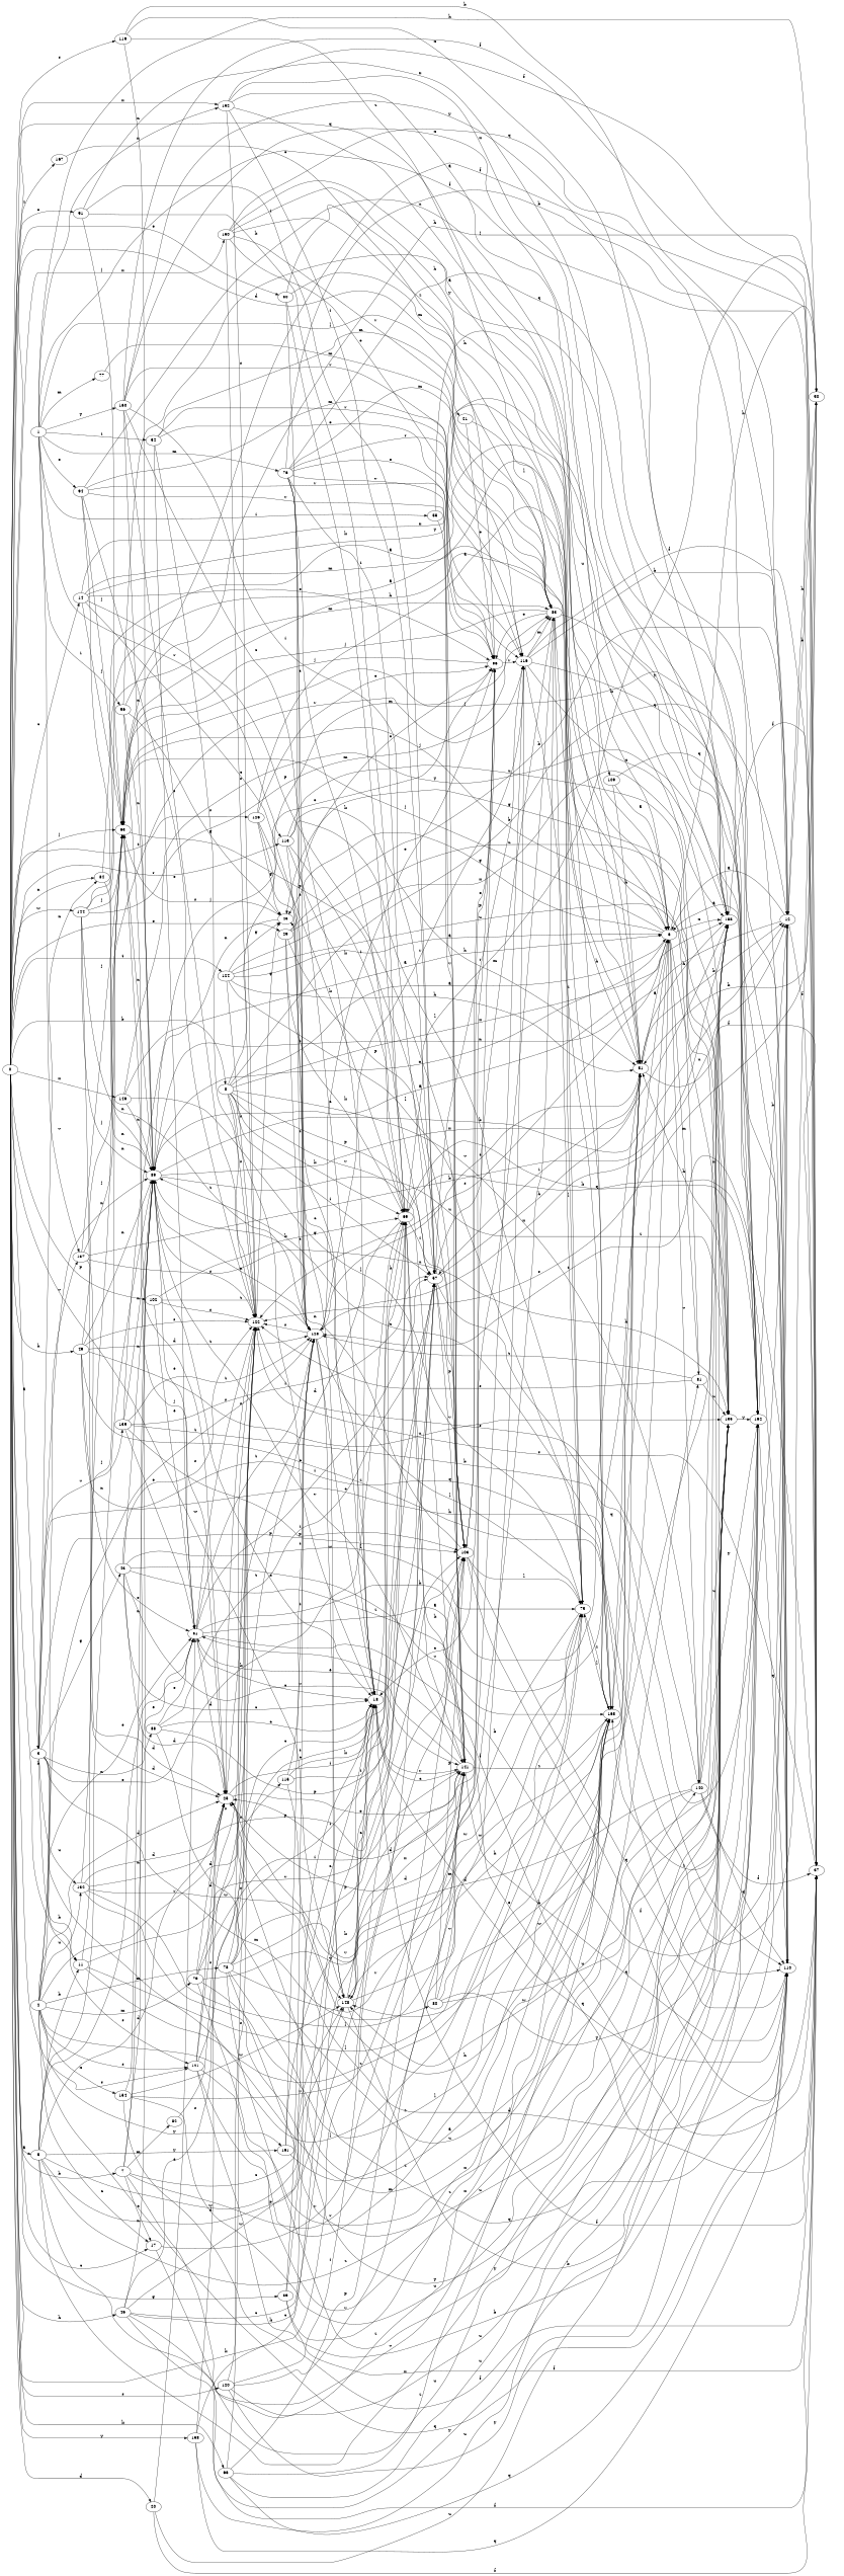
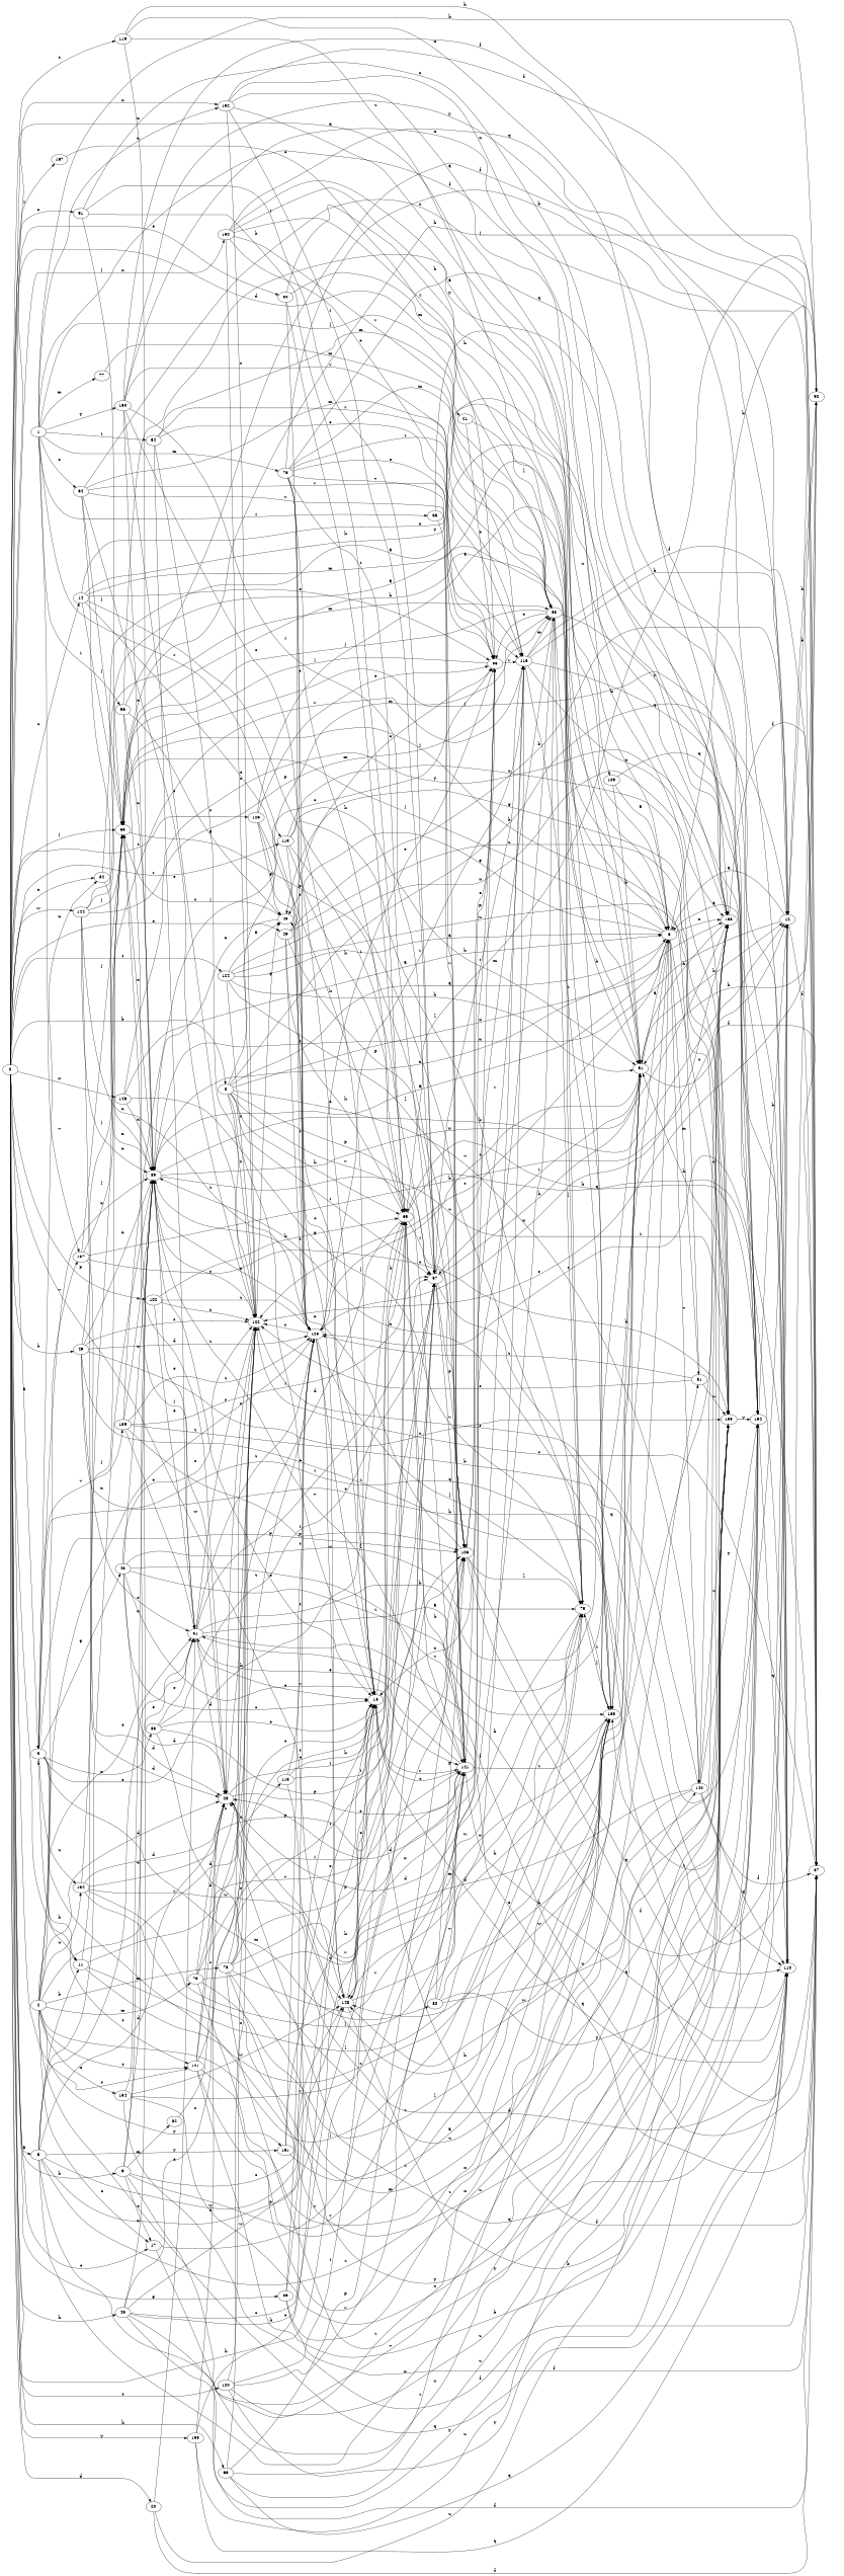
  strict digraph {
    rankdir=LR
    0
    3
    5
-   7
+   7 [label=9]
    8
    11
    14
    17
    20
    21
    29
    30
    39
    46
    49
    63
    66
    69
    84
    91
    102
    109
    113
    119
    120
    121
    124
    126
    144
    148
    149
    150
    152
    158
    167
    50
    132
    43
    80
    81
    88
    89
    103
    139
    25
    31
    161
    140
    155
    168
    135
    18
    82
    116
    6
    122
    12
    57
    83
    141
    75
    96
    162
    37
    128
    51
    110
    45
    1
    54
    55
    56
    76
    77
    94
    137
    160
    2
    78
    79
    115
    154
    0 -> 3 [label=a]
    0 -> 5 [label=a]
    0 -> 7 [label=b]
    0 -> 8 [label=b]
    0 -> 11 [label=b]
    0 -> 14 [label=c]
    0 -> 17 [label=c]
    0 -> 20 [label=d]
    0 -> 21 [label=d]
    0 -> 29 [label=e]
    0 -> 30 [label=e]
    0 -> 39 [label=g]
    0 -> 46 [label=h]
    0 -> 49 [label=h]
    0 -> 63 [label=j]
    0 -> 66 [label=k]
    0 -> 69 [label=k]
    0 -> 84 [label=n]
    0 -> 91 [label=o]
    0 -> 102 [label=p]
    0 -> 109 [label=q]
    0 -> 113 [label=r]
    0 -> 119 [label=s]
    0 -> 120 [label=s]
    0 -> 121 [label=s]
    0 -> 124 [label=t]
    0 -> 126 [label=t]
    0 -> 144 [label=w]
    0 -> 148 [label=w]
    0 -> 149 [label=x]
    0 -> 150 [label=x]
    0 -> 152 [label=x]
    0 -> 158 [label=y]
    0 -> 167 [label=z]
    3 -> 11 [label=b]
    3 -> 69 [label=k]
    3 -> 84 [label=n]
    3 -> 121 [label=s]
    3 -> 50 [label=h]
    3 -> 132 [label=u]
    3 -> 43 [label=g]
    3 -> 80 [label=m]
    3 -> 81 [label=m]
    3 -> 88 [label=n]
    3 -> 89 [label=n]
    3 -> 103 [label=p]
    3 -> 139 [label=v]
    5 -> 11 [label=b]
    5 -> 148 [label=w]
    5 -> 89 [label=n]
    5 -> 103 [label=p]
    5 -> 25 [label=d]
    5 -> 31 [label=e]
    5 -> 161 [label=y]
    5 -> 140 [label=v]
    5 -> 155 [label=x]
    5 -> 168 [label=z]
    7 -> 17 [label=c]
    7 -> 89 [label=n]
    7 -> 31 [label=e]
    7 -> 135 [label=u]
    7 -> 18 [label=c]
    7 -> 82 [label=m]
    7 -> 116 [label=r]
    8 -> 69 [label=k]
    8 -> 103 [label=p]
    8 -> 140 [label=v]
    8 -> 155 [label=x]
    8 -> 18 [label=c]
    8 -> 6 [label=a]
    8 -> 122 [label=s]
    8 -> 12 [label=b]
    8 -> 57 [label=i]
    8 -> 83 [label=m]
    8 -> 141 [label=v]
    11 -> 63 [label=j]
    11 -> 168 [label=z]
    11 -> 141 [label=v]
    11 -> 75 [label=l]
    14 -> 63 [label=j]
    14 -> 103 [label=p]
    14 -> 155 [label=x]
    14 -> 18 [label=c]
    14 -> 83 [label=m]
    14 -> 96 [label=o]
    14 -> 162 [label=y]
    17 -> 141 [label=v]
    17 -> 37 [label=f]
    20 -> 31 [label=e]
    20 -> 135 [label=u]
    20 -> 37 [label=f]
    21 -> 75 [label=l]
    21 -> 96 [label=o]
    29 -> 69 [label=k]
    29 -> 103 [label=p]
    29 -> 135 [label=u]
    29 -> 12 [label=b]
    29 -> 96 [label=o]
    29 -> 128 [label=t]
    30 -> 69 [label=k]
    30 -> 83 [label=m]
    30 -> 128 [label=t]
    30 -> 51 [label=h]
    39 -> 168 [label=z]
    39 -> 18 [label=c]
    39 -> 37 [label=f]
    39 -> 128 [label=t]
    46 -> 69 [label=k]
    46 -> 148 [label=w]
    46 -> 89 [label=n]
    46 -> 168 [label=z]
    46 -> 18 [label=c]
    46 -> 122 [label=s]
    46 -> 162 [label=y]
    49 -> 63 [label=j]
    49 -> 89 [label=n]
    49 -> 31 [label=e]
    49 -> 168 [label=z]
    49 -> 135 [label=u]
    49 -> 122 [label=s]
    49 -> 128 [label=t]
    49 -> 110 [label=q]
    63 -> 89 [label=n]
    63 -> 103 [label=p]
    63 -> 51 [label=h]
    66 -> 103 [label=p]
    66 -> 168 [label=z]
    66 -> 135 [label=u]
    66 -> 122 [label=s]
    66 -> 110 [label=q]
    69 -> 25 [label=d]
    69 -> 57 [label=i]
    69 -> 141 [label=v]
    69 -> 110 [label=q]
    84 -> 89 [label=n]
    84 -> 6 [label=a]
    91 -> 63 [label=j]
    91 -> 69 [label=k]
    91 -> 155 [label=x]
    91 -> 57 [label=i]
    102 -> 69 [label=k]
    102 -> 31 [label=e]
    102 -> 122 [label=s]
    102 -> 128 [label=t]
    109 -> 6 [label=a]
    109 -> 51 [label=h]
    109 -> 110 [label=q]
    113 -> 69 [label=k]
    113 -> 135 [label=u]
    113 -> 57 [label=i]
    113 -> 75 [label=l]
    113 -> 128 [label=t]
    113 -> 51 [label=h]
    119 -> 89 [label=n]
    119 -> 155 [label=x]
    119 -> 168 [label=z]
    119 -> 12 [label=b]
    120 -> 135 [label=u]
    120 -> 122 [label=s]
    120 -> 57 [label=i]
    120 -> 141 [label=v]
    120 -> 162 [label=y]
    121 -> 25 [label=d]
    121 -> 155 [label=x]
    121 -> 168 [label=z]
    121 -> 18 [label=c]
    121 -> 122 [label=s]
    121 -> 12 [label=b]
    124 -> 155 [label=x]
    124 -> 135 [label=u]
    124 -> 6 [label=a]
    124 -> 122 [label=s]
    124 -> 75 [label=l]
    124 -> 51 [label=h]
    124 -> 45 [label=g]
    126 -> 69 [label=k]
    126 -> 18 [label=c]
    126 -> 6 [label=a]
    126 -> 96 [label=o]
    126 -> 45 [label=g]
    144 -> 63 [label=j]
    144 -> 89 [label=n]
    144 -> 25 [label=d]
    144 -> 6 [label=a]
    144 -> 83 [label=m]
    144 -> 162 [label=y]
    144 -> 128 [label=t]
    148 -> 18 [label=c]
    148 -> 12 [label=b]
    148 -> 83 [label=m]
    148 -> 141 [label=x]
    148 -> 51 [label=h]
    148 -> 45 [label=g]
    149 -> 89 [label=n]
    149 -> 6 [label=a]
    149 -> 83 [label=m]
    149 -> 75 [label=l]
    150 -> 168 [label=z]
    150 -> 116 [label=r]
    150 -> 6 [label=a]
    150 -> 122 [label=s]
    150 -> 96 [label=o]
    150 -> 51 [label=h]
    150 -> 110 [label=q]
    152 -> 155 [label=x]
    152 -> 6 [label=a]
    152 -> 122 [label=s]
    152 -> 57 [label=i]
    152 -> 37 [label=f]
    152 -> 51 [label=h]
    158 -> 25 [label=d]
    158 -> 135 [label=u]
    158 -> 18 [label=c]
    158 -> 110 [label=q]
    167 -> 96 [label=o]
    50 -> 63 [label=j]
    50 -> 69 [label=k]
    50 -> 122 [label=s]
    50 -> 12 [label=b]
    50 -> 51 [label=h]
    132 -> 63 [label=j]
    132 -> 148 [label=w]
    132 -> 103 [label=p]
    132 -> 25 [label=d]
    132 -> 75 [label=l]
    132 -> 162 [label=y]
    43 -> 89 [label=n]
    43 -> 25 [label=d]
    43 -> 168 [label=z]
    43 -> 18 [label=c]
    43 -> 122 [label=s]
    43 -> 141 [label=v]
    43 -> 75 [label=l]
    43 -> 37 [label=f]
    80 -> 103 [label=p]
    80 -> 135 [label=u]
    80 -> 141 [label=v]
    80 -> 162 [label=y]
    80 -> 51 [label=h]
    81 -> 63 [label=j]
    81 -> 135 [label=u]
    81 -> 122 [label=s]
    81 -> 128 [label=t]
    88 -> 103 [label=p]
    88 -> 31 [label=e]
    88 -> 135 [label=u]
    88 -> 18 [label=c]
    88 -> 57 [label=i]
    89 -> 31 [label=e]
    89 -> 155 [label=x]
    89 -> 135 [label=u]
    89 -> 18 [label=c]
    89 -> 6 [label=a]
    89 -> 122 [label=s]
    89 -> 12 [label=b]
    89 -> 141 [label=v]
    103 -> 89 [label=n]
    103 -> 75 [label=l]
    103 -> 96 [label=o]
    103 -> 37 [label=f]
    103 -> 110 [label=q]
    139 -> 89 [label=n]
    139 -> 103 [label=p]
    139 -> 31 [label=e]
    139 -> 12 [label=b]
    139 -> 57 [label=i]
    139 -> 96 [label=o]
    139 -> 128 [label=t]
    25 -> 63 [label=j]
    25 -> 122 [label=s]
    25 -> 57 [label=i]
    25 -> 96 [label=o]
    25 -> 110 [label=q]
    31 -> 25 [label=d]
    31 -> 18 [label=c]
    31 -> 6 [label=a]
    31 -> 122 [label=s]
    31 -> 12 [label=b]
    31 -> 57 [label=i]
    31 -> 128 [label=t]
    31 -> 51 [label=h]
    161 -> 69 [label=k]
    161 -> 75 [label=l]
    161 -> 128 [label=t]
    140 -> 148 [label=w]
    140 -> 25 [label=d]
    140 -> 155 [label=x]
    140 -> 135 [label=u]
    140 -> 122 [label=s]
    140 -> 162 [label=y]
    140 -> 37 [label=f]
    140 -> 110 [label=q]
    155 -> 148 [label=w]
    155 -> 37 [label=f]
    155 -> 51 [label=h]
    168 -> 148 [label=w]
    168 -> 89 [label=n]
    168 -> 75 [label=l]
    168 -> 51 [label=h]
    135 -> 162 [label=y]
    135 -> 51 [label=h]
    135 -> 45 [label=g]
    18 -> 69 [label=k]
    18 -> 141 [label=v]
    18 -> 37 [label=f]
    18 -> 110 [label=q]
    82 -> 122 [label=s]
    116 -> 155 [label=x]
    116 -> 168 [label=z]
    116 -> 12 [label=b]
    116 -> 83 [label=m]
    116 -> 37 [label=f]
    116 -> 110 [label=q]
    6 -> 63 [label=j]
    6 -> 50 [label=h]
    6 -> 81 [label=m]
    6 -> 89 [label=n]
    6 -> 140 [label=v]
    6 -> 155 [label=x]
    6 -> 168 [label=z]
    6 -> 135 [label=u]
    6 -> 122 [label=s]
    6 -> 45 [label=g]
    122 -> 45 [label=g]
    12 -> 50 [label=h]
    12 -> 89 [label=n]
    12 -> 6 [label=a]
    12 -> 37 [label=f]
    57 -> 103 [label=p]
    57 -> 116 [label=r]
    57 -> 83 [label=m]
    57 -> 141 [label=v]
    57 -> 51 [label=h]
    57 -> 110 [label=q]
    83 -> 63 [label=j]
    83 -> 25 [label=d]
    83 -> 75 [label=l]
    83 -> 96 [label=o]
    83 -> 162 [label=y]
    83 -> 51 [label=h]
    141 -> 69 [label=k]
    141 -> 31 [label=e]
    141 -> 168 [label=z]
    141 -> 18 [label=c]
+   141 -> 116 [label=r]
    141 -> 110 [label=q]
    75 -> 148 [label=w]
    75 -> 25 [label=d]
    75 -> 168 [label=z]
    96 -> 63 [label=j]
    96 -> 103 [label=p]
    96 -> 18 [label=c]
    96 -> 116 [label=r]
    162 -> 69 [label=k]
    162 -> 168 [label=z]
    162 -> 6 [label=a]
    162 -> 12 [label=b]
    162 -> 110 [label=q]
    37 -> 31 [label=e]
    37 -> 122 [label=s]
    37 -> 128 [label=t]
    128 -> 148 [label=w]
    128 -> 89 [label=n]
    128 -> 155 [label=x]
    128 -> 18 [label=c]
    128 -> 116 [label=r]
    128 -> 122 [label=s]
    128 -> 75 [label=l]
    128 -> 96 [label=o]
    51 -> 6 [label=a]
    51 -> 12 [label=b]
    51 -> 57 [label=i]
    51 -> 37 [label=f]
    51 -> 128 [label=t]
    110 -> 63 [label=j]
    110 -> 25 [label=d]
    45 -> 63 [label=j]
    45 -> 89 [label=n]
    45 -> 128 [label=t]
    1 -> 113 [label=r]
    1 -> 152 [label=x]
    1 -> 50 [label=h]
    1 -> 75 [label=l]
    1 -> 37 [label=f]
    1 -> 54 [label=i]
    1 -> 55 [label=i]
    1 -> 56 [label=i]
    1 -> 76 [label=m]
    1 -> 77 [label=m]
    1 -> 94 [label=o]
    1 -> 137 [label=v]
    1 -> 160 [label=y]
    54 -> 31 [label=e]
    54 -> 116 [label=r]
    54 -> 122 [label=s]
    54 -> 83 [label=m]
    54 -> 96 [label=o]
    55 -> 135 [label=u]
    55 -> 141 [label=v]
    56 -> 89 [label=n]
    56 -> 25 [label=d]
    56 -> 162 [label=y]
    56 -> 37 [label=f]
    56 -> 45 [label=g]
    76 -> 69 [label=k]
    76 -> 18 [label=c]
    76 -> 116 [label=r]
    76 -> 12 [label=b]
    76 -> 57 [label=i]
    76 -> 83 [label=m]
    76 -> 141 [label=v]
    76 -> 96 [label=o]
    76 -> 128 [label=t]
    76 -> 110 [label=q]
    77 -> 83 [label=m]
    94 -> 63 [label=j]
    94 -> 89 [label=n]
    94 -> 135 [label=u]
    94 -> 116 [label=r]
    94 -> 122 [label=s]
    94 -> 83 [label=m]
    94 -> 141 [label=v]
    137 -> 63 [label=j]
    137 -> 25 [label=d]
    137 -> 135 [label=u]
    137 -> 116 [label=r]
    137 -> 12 [label=b]
    160 -> 89 [label=n]
    160 -> 155 [label=x]
    160 -> 18 [label=c]
    160 -> 116 [label=r]
    160 -> 122 [label=s]
    160 -> 57 [label=i]
    160 -> 162 [label=y]
    160 -> 37 [label=f]
    2 -> 17 [label=c]
    2 -> 121 [label=s]
    2 -> 132 [label=u]
    2 -> 25 [label=d]
    2 -> 31 [label=e]
    2 -> 161 [label=y]
    2 -> 75 [label=l]
    2 -> 128 [label=t]
    2 -> 110 [label=q]
    2 -> 137 [label=v]
    2 -> 78 [label=m]
    2 -> 79 [label=m]
    2 -> 115 [label=r]
    2 -> 154 [label=x]
    78 -> 103 [label=p]
    78 -> 135 [label=u]
    78 -> 18 [label=c]
    78 -> 116 [label=r]
    78 -> 6 [label=a]
    78 -> 122 [label=s]
    78 -> 57 [label=i]
    78 -> 141 [label=v]
    78 -> 162 [label=y]
    79 -> 25 [label=d]
    79 -> 155 [label=x]
    79 -> 168 [label=z]
    79 -> 57 [label=i]
    79 -> 141 [label=v]
    79 -> 128 [label=t]
    115 -> 69 [label=k]
    115 -> 57 [label=i]
    115 -> 128 [label=t]
    115 -> 51 [label=h]
    154 -> 148 [label=w]
    154 -> 89 [label=n]
    154 -> 135 [label=u]
    154 -> 141 [label=v]
    154 -> 37 [label=f]
  }
